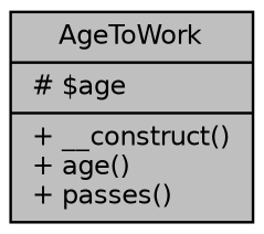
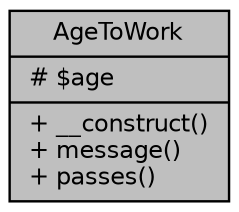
  digraph {
-   n1 [color=black fillcolor=grey75 fontcolor=black fontname=Helvetica fontsize=10 height=0.2 label="{AgeToWork\n|# $age\l|+ __construct()\l+ age()\l+ passes()\l}" shape=record style=filled width=0.4]
+   n1 [color=black fillcolor=grey75 fontcolor=black fontname=Helvetica fontsize=10 height=0.2 label="{AgeToWork\n|# $age\l|+ __construct()\l+ message()\l+ passes()\l}" shape=record style=filled width=0.4]
  }
